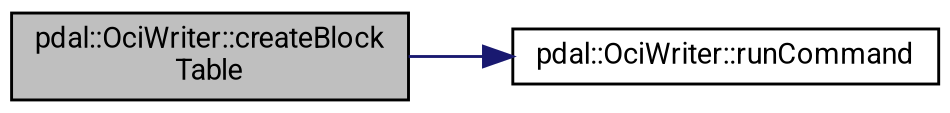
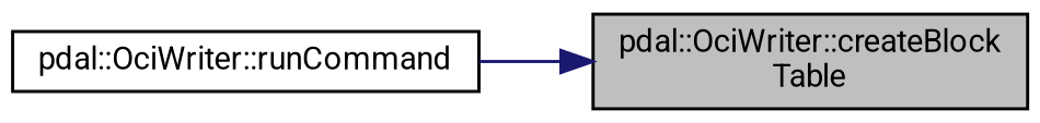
  digraph {
    rankdir=LR
    fontname=Roboto
    node [color=black fontname=Roboto fontsize=10 shape=record style=filled]
    n1 [fillcolor=grey75 fontcolor=black height=0.2 label="pdal::OciWriter::createBlock\lTable" width=0.4]
    n2 [fillcolor=white height=0.2 label="pdal::OciWriter::runCommand" width=0.4]
-   n1 -> n2 [color=midnightblue fontname=Roboto fontsize=10 labelfontname=Helvetica labelfontsize=10 style=solid]
+   n2 -> n1 [color=midnightblue fontname=Roboto fontsize=10 labelfontname=Helvetica labelfontsize=10 style=solid]
  }
